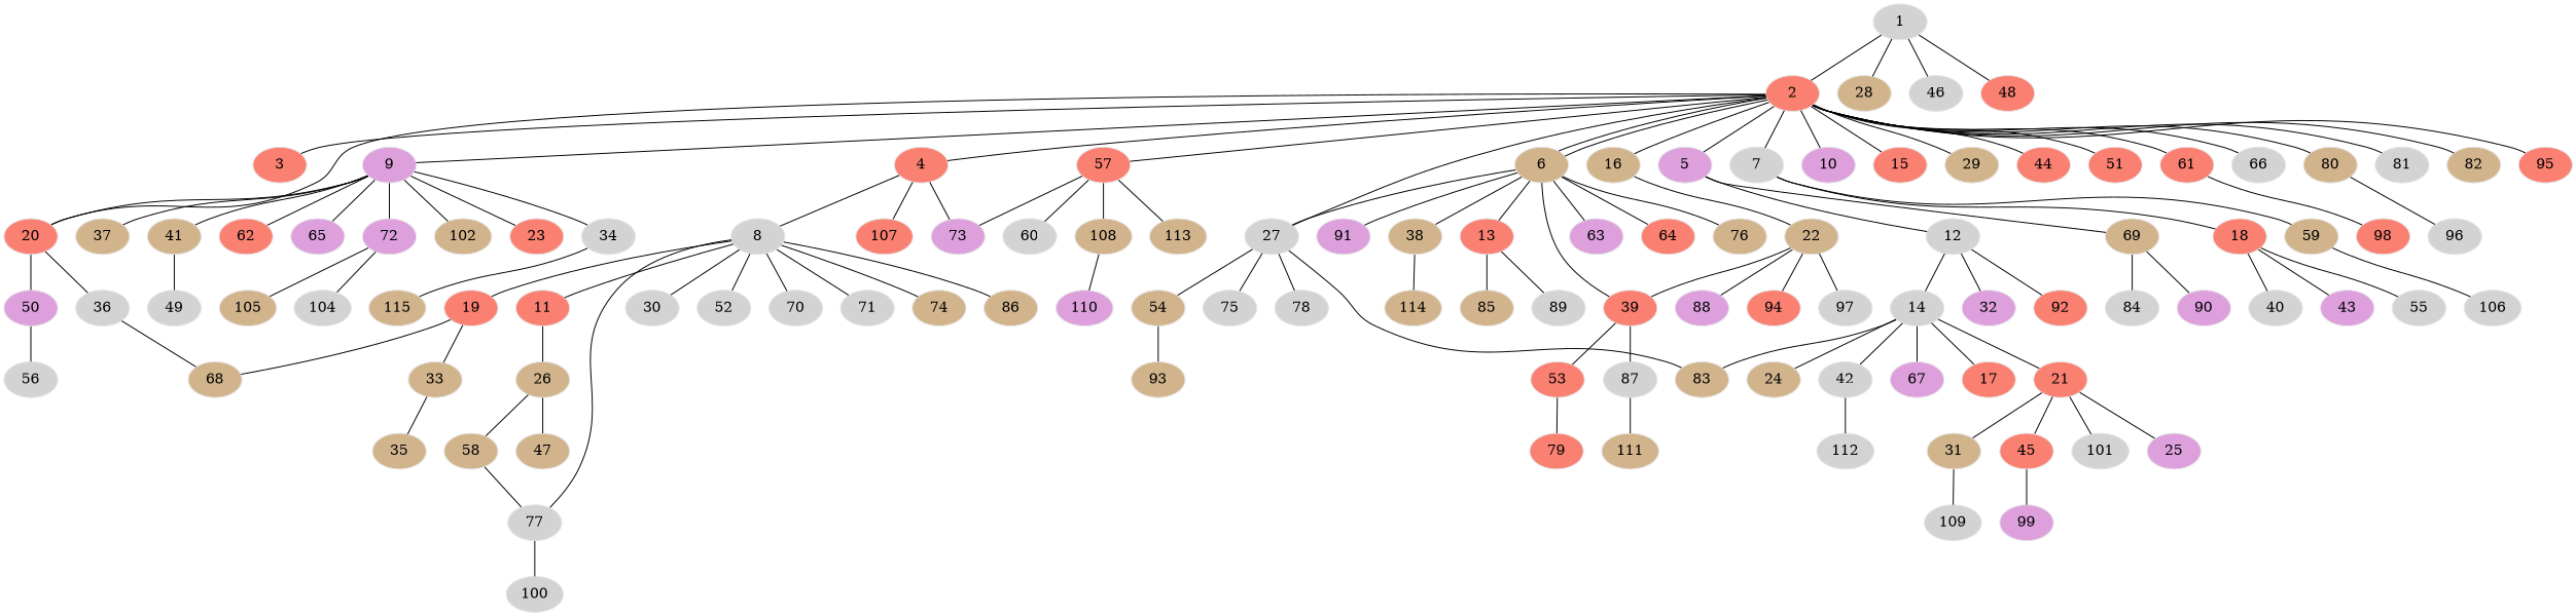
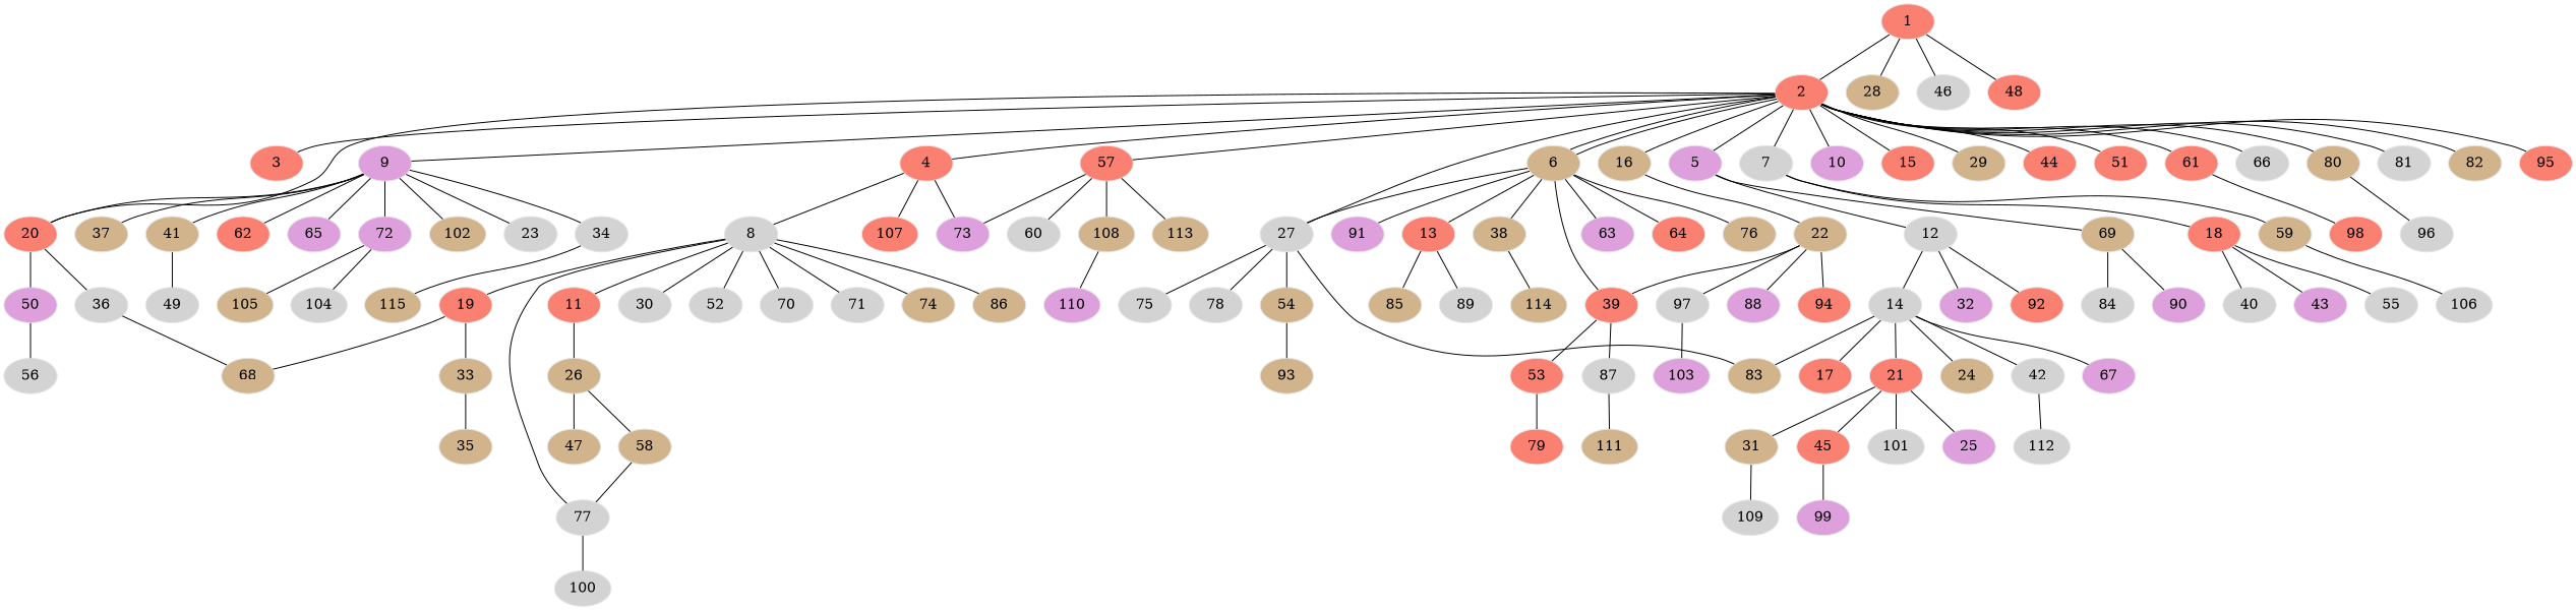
  graph {
    node [color=gray90 fillcolor=lightgrey style=filled]
-   1
+   1 [fillcolor=salmon]
    2 [fillcolor=salmon]
    28 [fillcolor=tan]
    46
    48 [fillcolor=salmon]
    3 [fillcolor=salmon]
    4 [fillcolor=salmon]
    5 [fillcolor=plum]
    6 [fillcolor=tan]
    7
    9 [fillcolor=plum]
    10 [fillcolor=plum]
    15 [fillcolor=salmon]
    16 [fillcolor=tan]
    20 [fillcolor=salmon]
    27
    29 [fillcolor=tan]
    44 [fillcolor=salmon]
    51 [fillcolor=salmon]
    57 [fillcolor=salmon]
    61 [fillcolor=salmon]
    66
    80 [fillcolor=tan]
    81
    82 [fillcolor=tan]
    95 [fillcolor=salmon]
    8
    73 [fillcolor=plum]
    107 [fillcolor=salmon]
    12
    69 [fillcolor=tan]
    13 [fillcolor=salmon]
    38 [fillcolor=tan]
    39 [fillcolor=salmon]
    63 [fillcolor=plum]
    64 [fillcolor=salmon]
    76 [fillcolor=tan]
    91 [fillcolor=plum]
    18 [fillcolor=salmon]
    59 [fillcolor=tan]
-   23 [fillcolor=salmon]
+   23
    34
    37 [fillcolor=tan]
    41 [fillcolor=tan]
    62 [fillcolor=salmon]
    65 [fillcolor=plum]
    72 [fillcolor=plum]
    102 [fillcolor=tan]
    22 [fillcolor=tan]
    36
    50 [fillcolor=plum]
    83 [fillcolor=tan]
    54 [fillcolor=tan]
    75
    78
    60
    108 [fillcolor=tan]
    113 [fillcolor=tan]
    98 [fillcolor=salmon]
    96
    11 [fillcolor=salmon]
    19 [fillcolor=salmon]
    30
    52
    70
    71
    74 [fillcolor=tan]
    77
    86 [fillcolor=tan]
    14
    32 [fillcolor=plum]
    92 [fillcolor=salmon]
    84
    90 [fillcolor=plum]
    85 [fillcolor=tan]
    89
    114 [fillcolor=tan]
    53 [fillcolor=salmon]
    87
    40
    43 [fillcolor=plum]
    55
    106
    26 [fillcolor=tan]
    33 [fillcolor=tan]
    68 [fillcolor=tan]
    100
    115 [fillcolor=tan]
    49
    104
    105 [fillcolor=tan]
    47 [fillcolor=tan]
    58 [fillcolor=tan]
    17 [fillcolor=salmon]
    21 [fillcolor=salmon]
    24 [fillcolor=tan]
    42
    67 [fillcolor=plum]
    25 [fillcolor=plum]
    31 [fillcolor=tan]
    45 [fillcolor=salmon]
    101
    112
    88 [fillcolor=plum]
    94 [fillcolor=salmon]
    97
    35 [fillcolor=tan]
    56
    109
    99 [fillcolor=plum]
+   103 [fillcolor=plum]
    93 [fillcolor=tan]
    79 [fillcolor=salmon]
    111 [fillcolor=tan]
    110 [fillcolor=plum]
    1 -- 2
    1 -- 28
    1 -- 46
    1 -- 48
    2 -- 3
    2 -- 4
    2 -- 5
    2 -- 6
    2 -- 6
    2 -- 7
    2 -- 9
    2 -- 10
    2 -- 15
    2 -- 16
    2 -- 20
    2 -- 27
    2 -- 29
    2 -- 44
    2 -- 51
    2 -- 57
    2 -- 61
    2 -- 66
    2 -- 80
    2 -- 81
    2 -- 82
    2 -- 95
    4 -- 8
    4 -- 73
    4 -- 107
    5 -- 12
    5 -- 69
    6 -- 27
    6 -- 13
    6 -- 38
    6 -- 39
    6 -- 63
    6 -- 64
    6 -- 76
    6 -- 91
    7 -- 18
    7 -- 59
    9 -- 20
    9 -- 23
    9 -- 34
    9 -- 37
    9 -- 41
    9 -- 62
    9 -- 65
    9 -- 72
    9 -- 102
    16 -- 22
    20 -- 36
    20 -- 50
    27 -- 83
    27 -- 54
    27 -- 75
    27 -- 78
    57 -- 73
    57 -- 60
    57 -- 108
    57 -- 113
    61 -- 98
    80 -- 96
    8 -- 11
    8 -- 19
    8 -- 30
    8 -- 52
    8 -- 70
    8 -- 71
    8 -- 74
    8 -- 77
    8 -- 86
    12 -- 14
    12 -- 32
    12 -- 92
    69 -- 84
    69 -- 90
    13 -- 85
    13 -- 89
    38 -- 114
    39 -- 53
    39 -- 87
    18 -- 40
    18 -- 43
    18 -- 55
    59 -- 106
    34 -- 115
    41 -- 49
    72 -- 104
    72 -- 105
    22 -- 39
    22 -- 88
    22 -- 94
    22 -- 97
    36 -- 68
    50 -- 56
    54 -- 93
    108 -- 110
    11 -- 26
    19 -- 33
    19 -- 68
    77 -- 100
    14 -- 83
    14 -- 17
    14 -- 21
    14 -- 24
    14 -- 42
    14 -- 67
    53 -- 79
    87 -- 111
    26 -- 47
    26 -- 58
    33 -- 35
    58 -- 77
    21 -- 25
    21 -- 31
    21 -- 45
    21 -- 101
    42 -- 112
    31 -- 109
    45 -- 99
+   97 -- 103
  }
